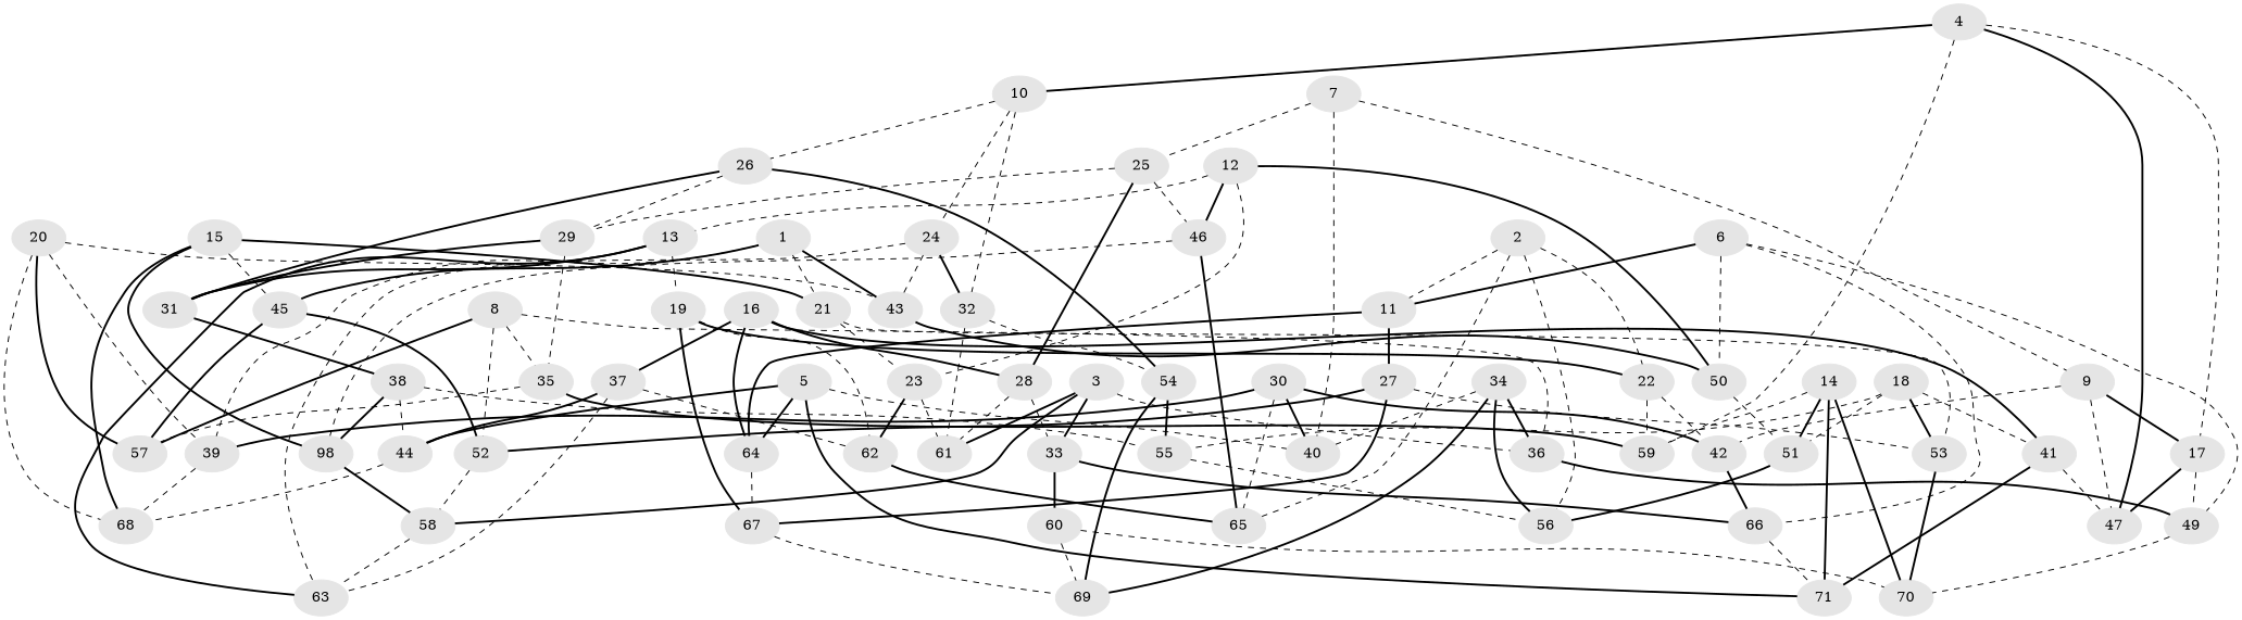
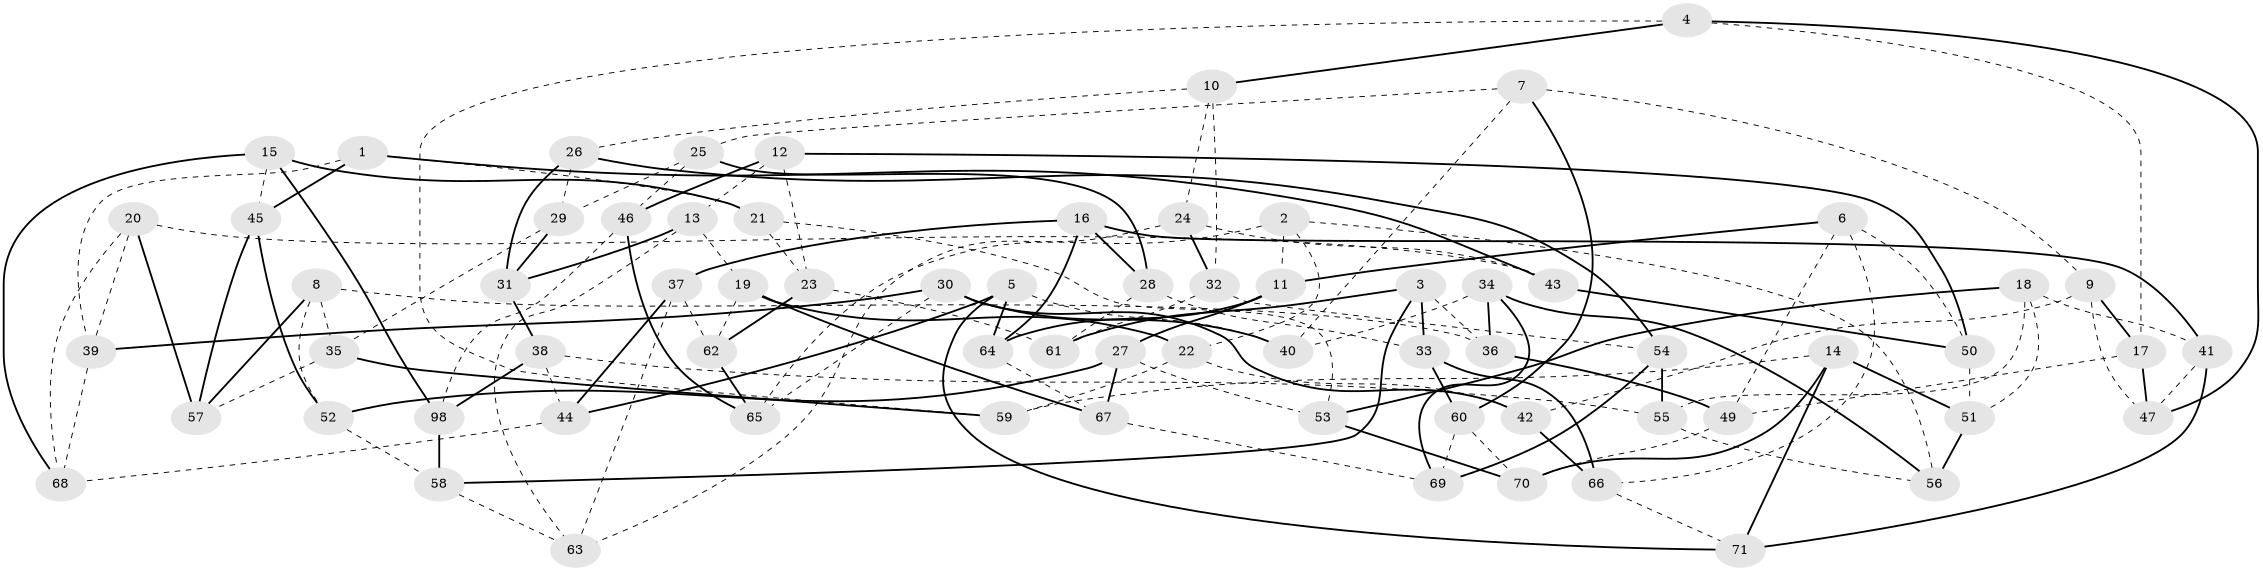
  graph {
    node [color=gray90 style=filled]
    edge [style=dashed]
    1
    21
    39
    43
    45
    23
    53
    68
    50
    52
    57
    2
    11
    22
    56
    65
    64
    27
    59
    42
    3
    33
    36
    58
    61
    66
    60
    49
    63
    4
    10
    17
    47
    24
    26
    32
    5
    40
    44
    71
    67
    6
    70
    51
    7
    9
    25
    46
    28
    29
    69
    8
    35
    31
    54
    12
    13
    19
    62
    n60 [label=98]
    38
    14
    15
    16
    37
    41
    18
    55
    20
    30
    34
    1 -- 21
    1 -- 39
    1 -- 43 [style=bold]
    1 -- 45 [style=bold]
    21 -- 23
    21 -- 53
    39 -- 68
    43 -- 50 [style=bold]
    45 -- 52 [style=bold]
    45 -- 57 [style=bold]
    23 -- 61
    23 -- 62 [style=bold]
    53 -- 70 [style=bold]
    50 -- 51
    52 -- 58
    2 -- 11
    2 -- 22
    2 -- 56
    2 -- 65
    11 -- 64 [style=bold]
    11 -- 27 [style=bold]
    22 -- 59
    22 -- 42
    64 -- 67
    27 -- 53
    27 -- 52 [style=bold]
    27 -- 67 [style=bold]
    42 -- 66 [style=bold]
    3 -- 33 [style=bold]
    3 -- 36
    3 -- 58 [style=bold]
    3 -- 61 [style=bold]
    33 -- 66 [style=bold]
    33 -- 60 [style=bold]
    36 -- 49 [style=bold]
    58 -- 63
    66 -- 71
    60 -- 70
    60 -- 69
    49 -- 70
    4 -- 59
    4 -- 10 [style=bold]
    4 -- 17
    4 -- 47 [style=bold]
    10 -- 24
    10 -- 26
    10 -- 32
    17 -- 49
    17 -- 47 [style=bold]
    24 -- 43
    24 -- 63
    24 -- 32 [style=bold]
    26 -- 29
    26 -- 31 [style=bold]
    26 -- 54 [style=bold]
    32 -- 61
    32 -- 54
    5 -- 64 [style=bold]
    5 -- 40
    5 -- 44 [style=bold]
    5 -- 71 [style=bold]
    44 -- 68
    67 -- 69
    6 -- 50
    6 -- 11 [style=bold]
    6 -- 66
    6 -- 49
    51 -- 56 [style=bold]
+   7 -- 60 [style=bold]
    7 -- 40
    7 -- 9
    7 -- 25
    9 -- 42
    9 -- 17 [style=bold]
    9 -- 47
    25 -- 46
    25 -- 28 [style=bold]
    25 -- 29
    46 -- 65 [style=bold]
    46 -- n60
    28 -- 33
    28 -- 61
    29 -- 35
    29 -- 31 [style=bold]
    8 -- 52
    8 -- 57 [style=bold]
    8 -- 36
    8 -- 35
    35 -- 57
    35 -- 59 [style=bold]
    31 -- 38 [style=bold]
    54 -- 69 [style=bold]
    54 -- 55 [style=bold]
    12 -- 23
    12 -- 50 [style=bold]
    12 -- 46 [style=bold]
    12 -- 13
-   13 -- 63 [style=bold]
+   13 -- 63
    13 -- 31 [style=bold]
    13 -- 19
    19 -- 22 [style=bold]
    19 -- 67 [style=bold]
    19 -- 62
    62 -- 65 [style=bold]
    n60 -- 58 [style=bold]
    38 -- 44
    38 -- n60 [style=bold]
    38 -- 55
    14 -- 59
    14 -- 71 [style=bold]
    14 -- 70 [style=bold]
    14 -- 51 [style=bold]
    15 -- 21 [style=bold]
    15 -- 45
    15 -- 68 [style=bold]
    15 -- n60 [style=bold]
    16 -- 64 [style=bold]
    16 -- 28 [style=bold]
    16 -- 37 [style=bold]
    16 -- 41 [style=bold]
    37 -- 63
    37 -- 44 [style=bold]
    37 -- 62
    41 -- 47
    41 -- 71 [style=bold]
    18 -- 53 [style=bold]
    18 -- 51
    18 -- 41
    18 -- 55
    55 -- 56
    20 -- 39
    20 -- 43
    20 -- 68
    20 -- 57 [style=bold]
    30 -- 39 [style=bold]
    30 -- 65
    30 -- 42 [style=bold]
    30 -- 40 [style=bold]
    34 -- 56 [style=bold]
    34 -- 36 [style=bold]
    34 -- 40
    34 -- 69 [style=bold]
  }
